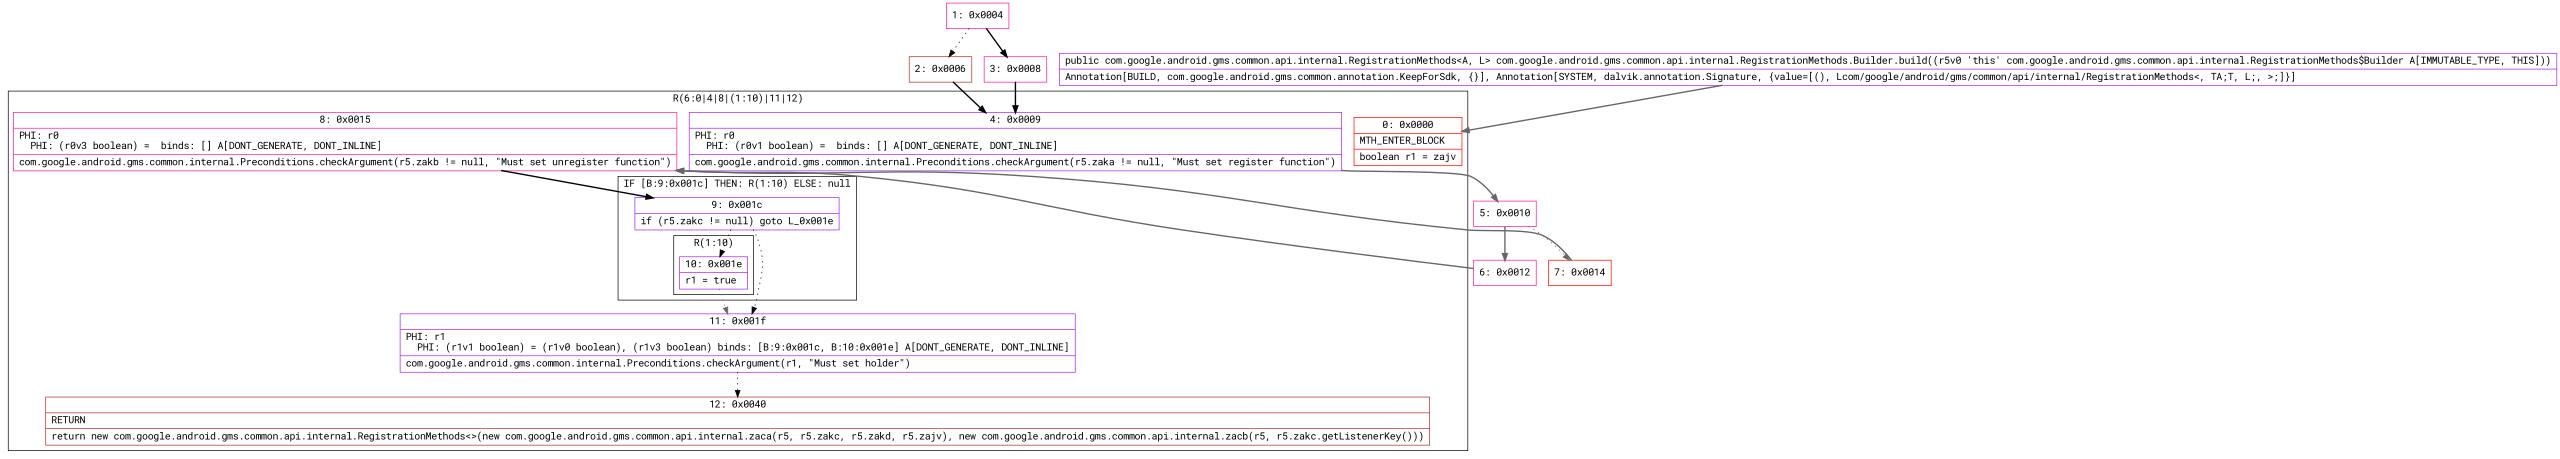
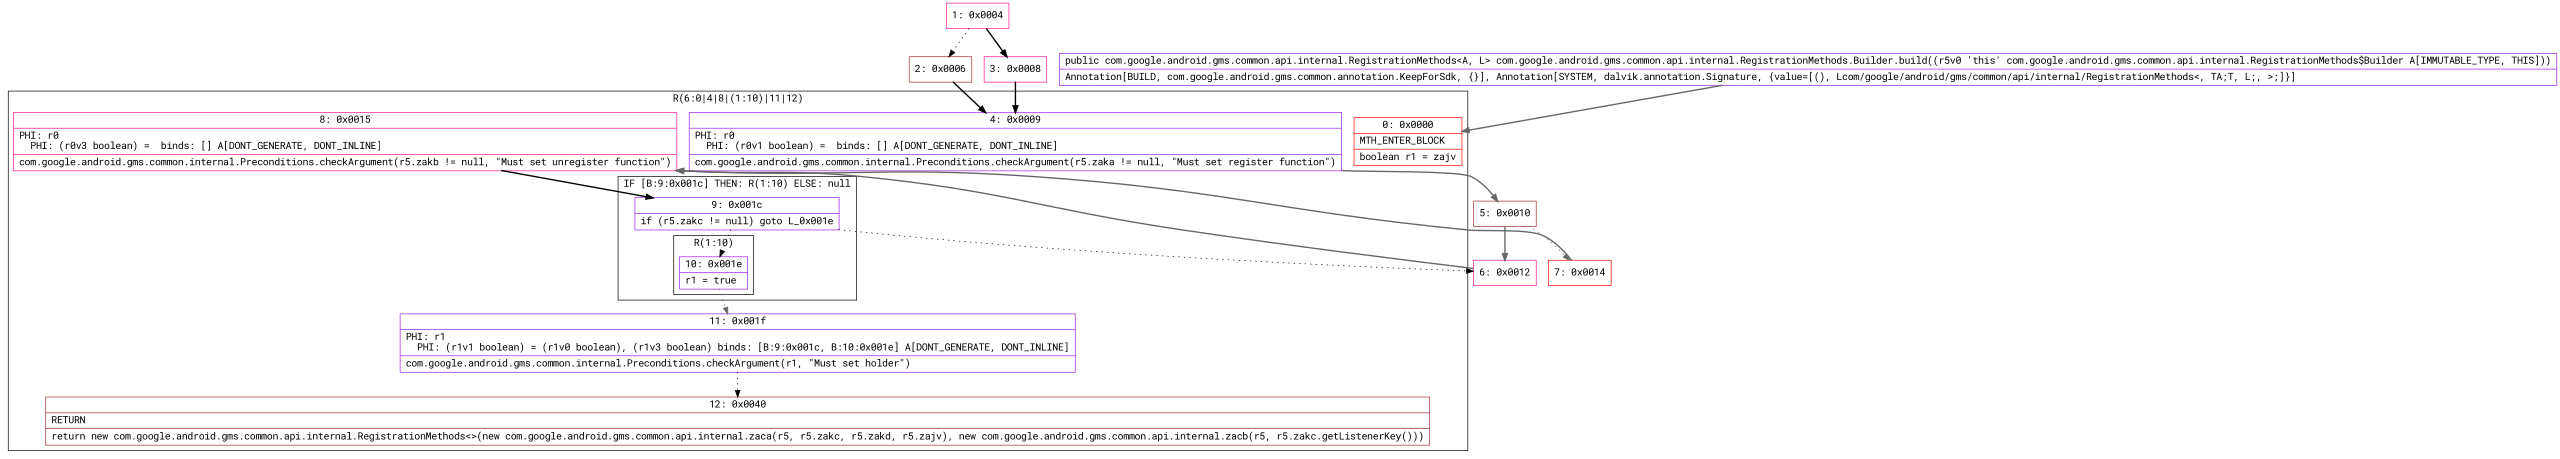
  digraph {
    fontname="Roboto Mono"
    node [color=purple fontname="Roboto Mono" shape=record]
    edge [color=black fontname="Roboto Mono" style=bold]
    n1 [label="{10\:\ 0x001e|r1 = true\l}"]
    n2 [label="{9\:\ 0x001c|if (r5.zakc != null) goto L_0x001e\l}"]
    n3 [color=red label="{0\:\ 0x0000|MTH_ENTER_BLOCK\l|boolean r1 = zajv\l}"]
    n4 [label="{4\:\ 0x0009|PHI: r0 \l  PHI: (r0v1 boolean) =  binds: [] A[DONT_GENERATE, DONT_INLINE]\l|com.google.android.gms.common.internal.Preconditions.checkArgument(r5.zaka != null, \"Must set register function\")\l}"]
    n5 [color=deeppink label="{8\:\ 0x0015|PHI: r0 \l  PHI: (r0v3 boolean) =  binds: [] A[DONT_GENERATE, DONT_INLINE]\l|com.google.android.gms.common.internal.Preconditions.checkArgument(r5.zakb != null, \"Must set unregister function\")\l}"]
    n6 [label="{11\:\ 0x001f|PHI: r1 \l  PHI: (r1v1 boolean) = (r1v0 boolean), (r1v3 boolean) binds: [B:9:0x001c, B:10:0x001e] A[DONT_GENERATE, DONT_INLINE]\l|com.google.android.gms.common.internal.Preconditions.checkArgument(r1, \"Must set holder\")\l}"]
    n7 [color=brown label="{12\:\ 0x0040|RETURN\l|return new com.google.android.gms.common.api.internal.RegistrationMethods\<\>(new com.google.android.gms.common.api.internal.zaca(r5, r5.zakc, r5.zakd, r5.zajv), new com.google.android.gms.common.api.internal.zacb(r5, r5.zakc.getListenerKey()))\l}"]
-   n8 [color=deeppink label="{5\:\ 0x0010}"]
+   n8 [color=brown label="{5\:\ 0x0010}"]
    n9 [color=deeppink label="{1\:\ 0x0004}"]
    n10 [color=brown label="{2\:\ 0x0006}"]
    n11 [color=deeppink label="{3\:\ 0x0008}"]
    n12 [color=deeppink label="{6\:\ 0x0012}"]
    n13 [color=red label="{7\:\ 0x0014}"]
    n14 [label="{public com.google.android.gms.common.api.internal.RegistrationMethods\<A, L\> com.google.android.gms.common.api.internal.RegistrationMethods.Builder.build((r5v0 'this' com.google.android.gms.common.api.internal.RegistrationMethods$Builder A[IMMUTABLE_TYPE, THIS]))  | Annotation[BUILD, com.google.android.gms.common.annotation.KeepForSdk, \{\}], Annotation[SYSTEM, dalvik.annotation.Signature, \{value=[(), Lcom\/google\/android\/gms\/common\/api\/internal\/RegistrationMethods\<, TA;T, L;, \>;]\}]\l}"]
    subgraph cluster_1 {
      label="R(6:0|4|8|(1:10)|11|12)"
      n3
      n4
      n5
      n6
      n7
      subgraph cluster_2 {
        label="IF [B:9:0x001c] THEN: R(1:10) ELSE: null"
        n2
        subgraph cluster_3 {
          label="R(1:10)"
          n1
        }
      }
    }
    n1 -> n6 [color=gray40 style=dotted]
    n2 -> n1 [style=dotted]
-   n2 -> n6 [style=dotted]
+   n2 -> n12 [style=dotted]
    n4 -> n8 [color=gray40]
    n5 -> n2
    n6 -> n7 [style=dotted]
    n8 -> n12 [color=gray40]
    n8 -> n13 [color=gray40 style=dotted]
    n9 -> n10 [style=dotted]
    n9 -> n11
    n10 -> n4
    n11 -> n4
    n12 -> n5 [color=gray40]
    n13 -> n5 [color=gray40]
    n14 -> n3 [color=gray40]
  }
